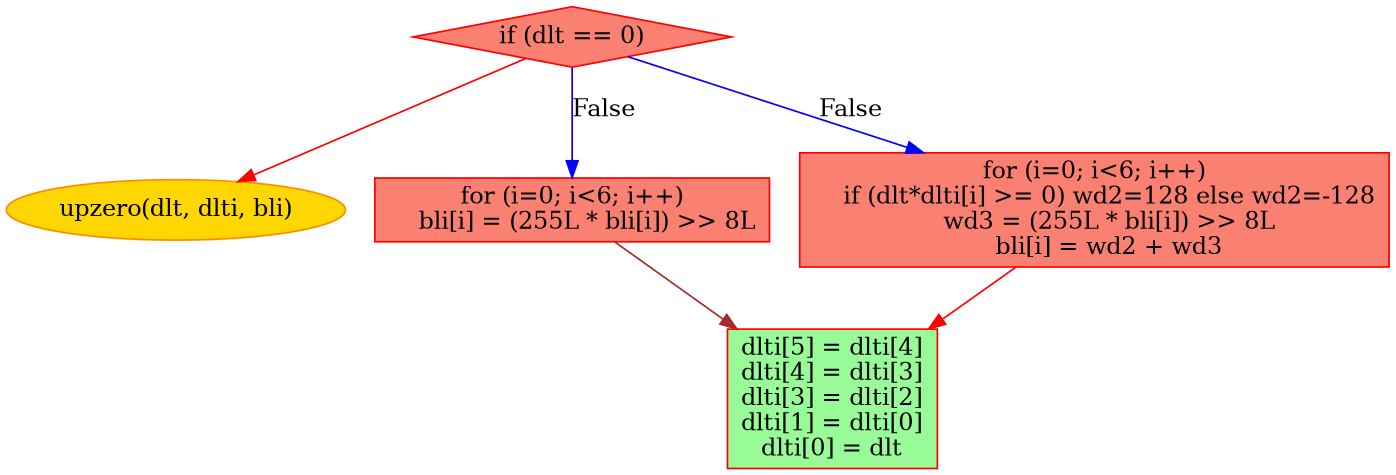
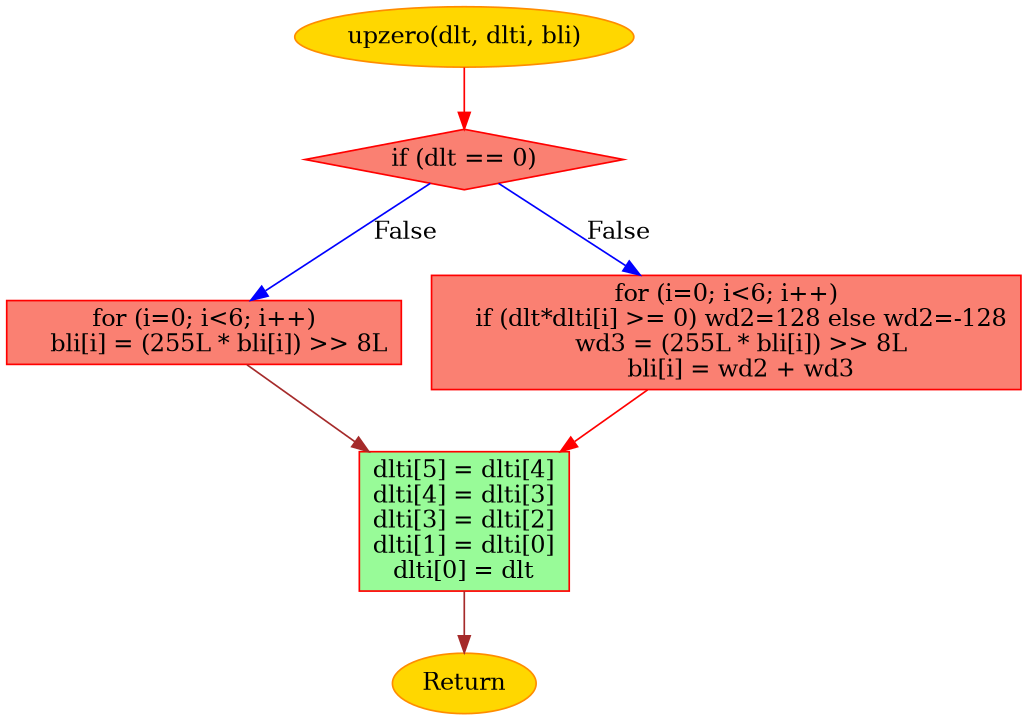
  digraph {
    fontname="DejaVu Serif"
    rankdir=TB
    node [color=red fillcolor=salmon fontname="DejaVu Serif" shape=box style=filled]
    edge [color=red fontname="DejaVu Serif"]
    n1 [color=darkorange fillcolor=gold label="upzero(dlt, dlti, bli)" shape=ellipse]
    n2 [label="if (dlt == 0)" shape=diamond]
    n3 [label="for (i=0; i<6; i++)\n    bli[i] = (255L * bli[i]) >> 8L"]
    n4 [label="for (i=0; i<6; i++)\n    if (dlt*dlti[i] >= 0) wd2=128 else wd2=-128\n    wd3 = (255L * bli[i]) >> 8L\n    bli[i] = wd2 + wd3"]
+   n5 [color=darkorange fillcolor=gold label=Return shape=ellipse]
    n6 [fillcolor=palegreen label="dlti[5] = dlti[4]\ndlti[4] = dlti[3]\ndlti[3] = dlti[2]\ndlti[1] = dlti[0]\ndlti[0] = dlt"]
-   n2 -> n1
+   n1 -> n2
    n2 -> n3 [color=blue label=False]
    n2 -> n4 [color=blue label=False]
    n3 -> n6 [color=brown]
    n4 -> n6
+   n6 -> n5 [color=brown]
  }
